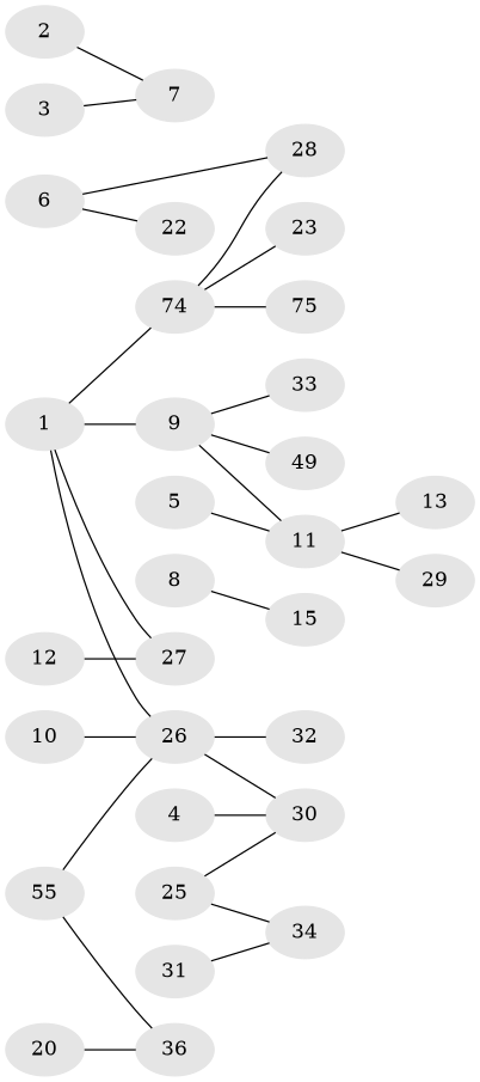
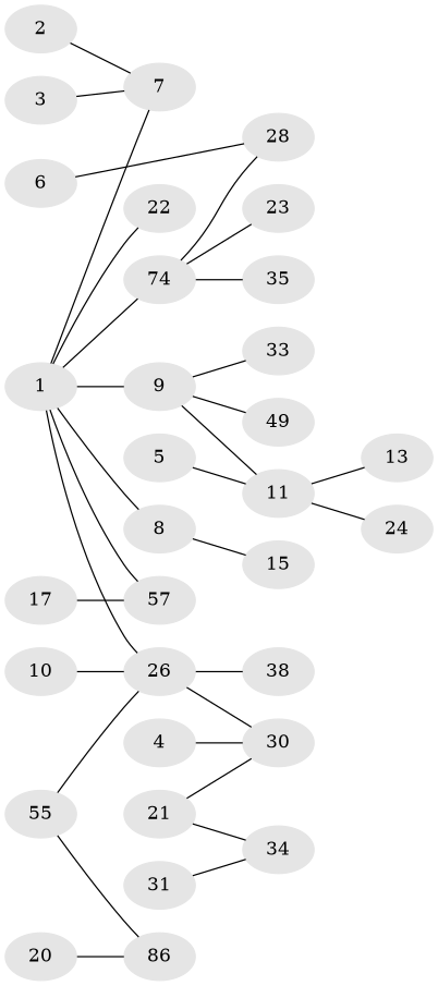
  graph {
    rankdir=LR
    node [color=gray90 style=filled]
    edge [weight=1.0]
    1
    7
    8
    9
    n5 [label=74]
    22
    26
-   27
+   27 [label=57]
    15
    11
    n11 [label=49]
    33
    28
    23
-   35 [label=75]
+   35
    30
-   32
+   32 [label=38]
    2
    3
    4
    5
    13
-   29
+   29 [label=24]
    6
    10
-   12
+   12 [label=17]
    20
-   36
-   21 [label=25]
+   36 [label=86]
+   21
    34
    n31 [label=55]
    31
+   1 -- 7
+   1 -- 8
    1 -- 9
    1 -- n5
-   6 -- 22
+   1 -- 22
    1 -- 26
    1 -- 27
    8 -- 15
    9 -- 11
    9 -- n11
    9 -- 33
    n5 -- 28
    n5 -- 23
    n5 -- 35
    26 -- 30
    26 -- 32
    11 -- 13
    11 -- 29
    2 -- 7
    3 -- 7
    4 -- 30
    5 -- 11
    6 -- 28
    10 -- 26
    12 -- 27
    20 -- 36
    21 -- 30
    21 -- 34
    n31 -- 26
    n31 -- 36
    31 -- 34
  }
